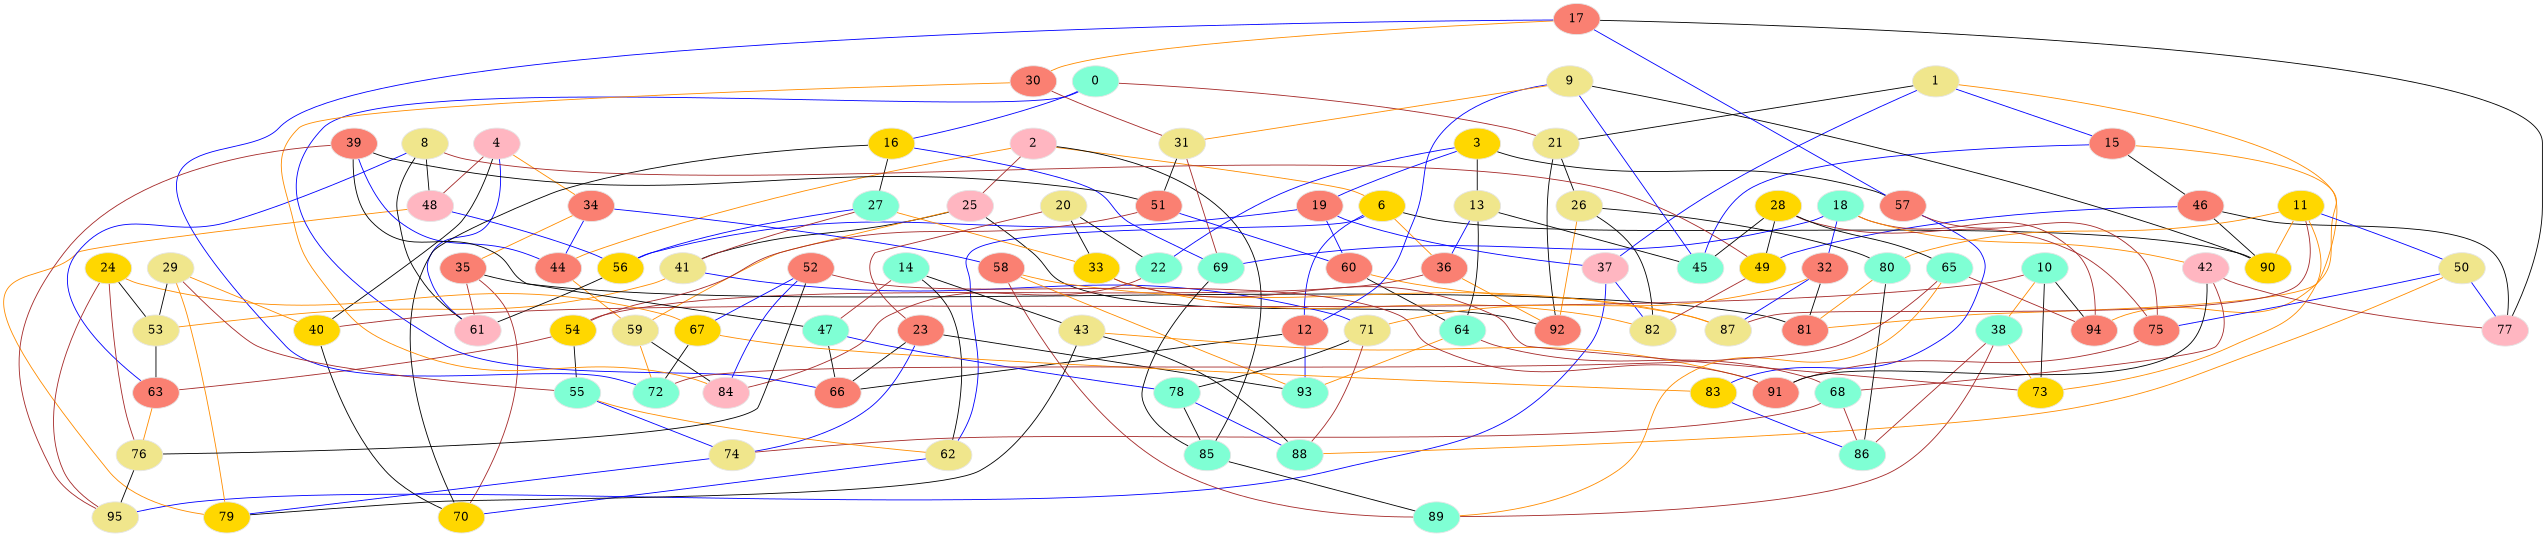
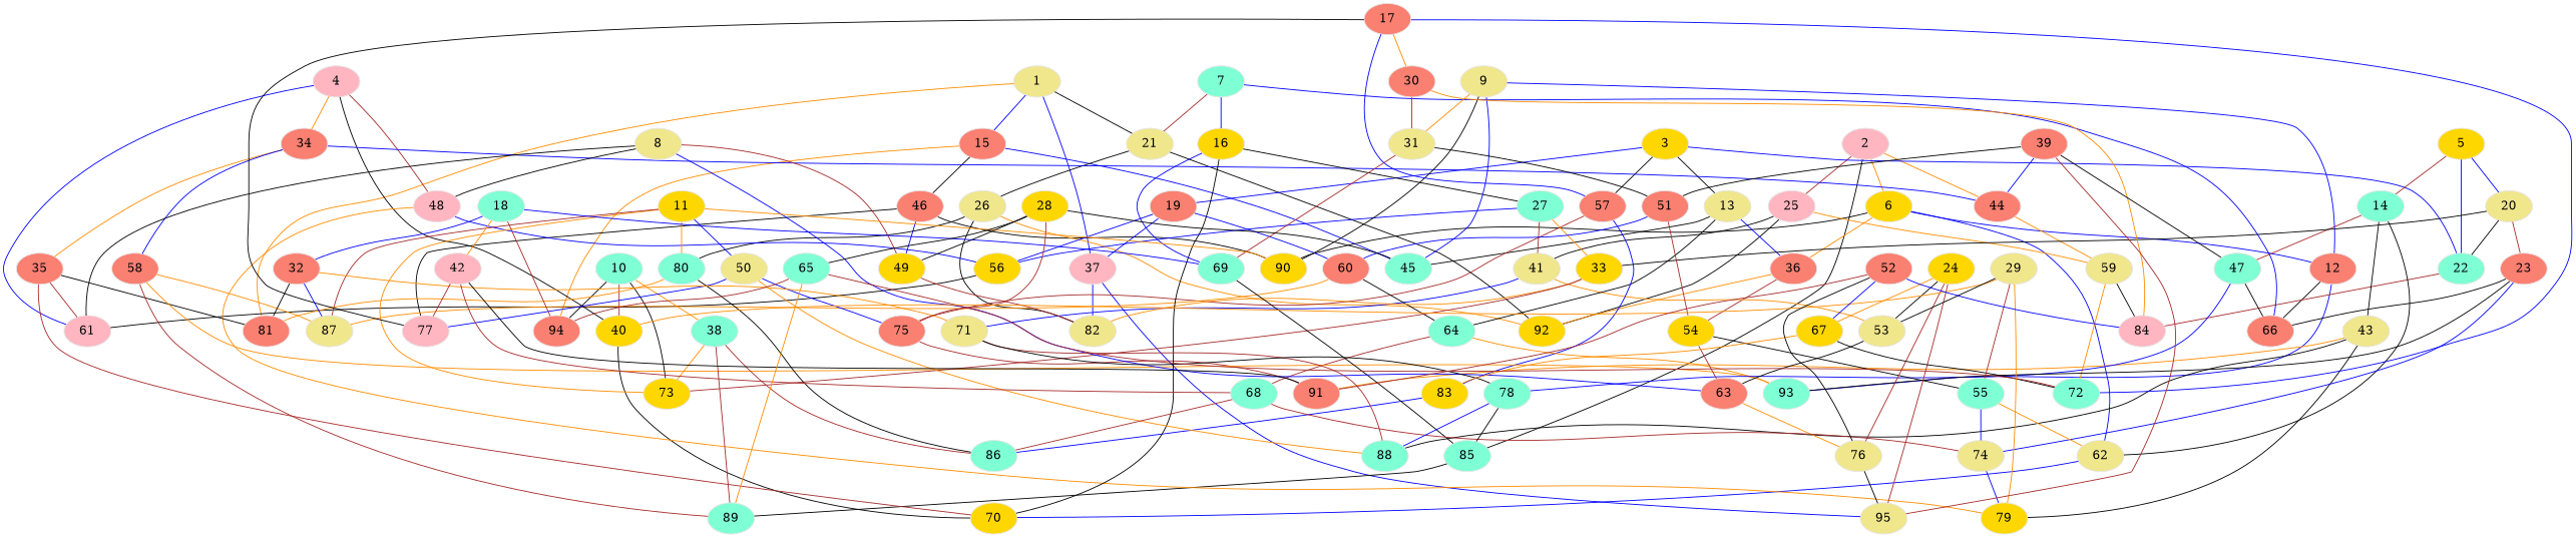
  graph {
    node [color=gray90 fillcolor=salmon style=filled]
    edge [color=black]
    1 [fillcolor=khaki]
    15
    21 [fillcolor=khaki]
    37 [fillcolor=lightpink]
    81
    45 [fillcolor=aquamarine]
    94
    46
    26 [fillcolor=khaki]
-   92
+   92 [fillcolor=gold]
    95 [fillcolor=khaki]
    82 [fillcolor=khaki]
    2 [fillcolor=lightpink]
    6 [fillcolor=gold]
    25 [fillcolor=lightpink]
    44
    85 [fillcolor=aquamarine]
    12
    36
    62 [fillcolor=khaki]
    90 [fillcolor=gold]
    41 [fillcolor=khaki]
    59 [fillcolor=khaki]
    89 [fillcolor=aquamarine]
    3 [fillcolor=gold]
    13 [fillcolor=khaki]
    19
    22 [fillcolor=aquamarine]
    57
    64 [fillcolor=aquamarine]
    56 [fillcolor=gold]
    60
    84 [fillcolor=lightpink]
    83 [fillcolor=gold]
    75
    4 [fillcolor=lightpink]
    34
    40 [fillcolor=gold]
    48 [fillcolor=lightpink]
    61 [fillcolor=lightpink]
    35
    58
    70 [fillcolor=gold]
    79 [fillcolor=gold]
+   5 [fillcolor=gold]
    14 [fillcolor=aquamarine]
    20 [fillcolor=khaki]
    43 [fillcolor=khaki]
    47 [fillcolor=aquamarine]
    23
    33 [fillcolor=gold]
    86 [fillcolor=aquamarine]
    66
    93 [fillcolor=aquamarine]
    54 [fillcolor=gold]
-   7 [fillcolor=aquamarine label=0]
+   7 [fillcolor=aquamarine]
    16 [fillcolor=gold]
    27 [fillcolor=aquamarine]
    69 [fillcolor=aquamarine]
    8 [fillcolor=khaki]
    49 [fillcolor=gold]
    63
    76 [fillcolor=khaki]
    9 [fillcolor=khaki]
    31 [fillcolor=khaki]
    51
    10 [fillcolor=aquamarine]
    38 [fillcolor=aquamarine]
    73 [fillcolor=gold]
    11 [fillcolor=gold]
    50 [fillcolor=khaki]
    87 [fillcolor=khaki]
    80 [fillcolor=aquamarine]
    77 [fillcolor=lightpink]
    88 [fillcolor=aquamarine]
    68 [fillcolor=aquamarine]
    91
    78 [fillcolor=aquamarine]
    17
    30
    72 [fillcolor=aquamarine]
    18 [fillcolor=aquamarine]
    32
    42 [fillcolor=lightpink]
    71 [fillcolor=khaki]
    74 [fillcolor=khaki]
    24 [fillcolor=gold]
    53 [fillcolor=khaki]
    67 [fillcolor=gold]
    28 [fillcolor=gold]
    65 [fillcolor=aquamarine]
    29 [fillcolor=khaki]
    55 [fillcolor=aquamarine]
    39
    52
    1 -- 15 [color=blue]
    1 -- 21
    1 -- 37 [color=blue]
    1 -- 81 [color=darkorange]
    15 -- 45 [color=blue]
    15 -- 94 [color=darkorange]
    15 -- 46
    21 -- 26
    21 -- 92
    37 -- 95 [color=blue]
    37 -- 82 [color=blue]
    46 -- 90
    46 -- 49 [color=blue]
    46 -- 77
    26 -- 92 [color=darkorange]
    26 -- 82
    26 -- 80
    2 -- 6 [color=darkorange]
    2 -- 25 [color=brown]
    2 -- 44 [color=darkorange]
    2 -- 85
    6 -- 12 [color=blue]
    6 -- 36 [color=darkorange]
    6 -- 62 [color=blue]
    6 -- 90
    25 -- 92
    25 -- 41
    25 -- 59 [color=darkorange]
    44 -- 59 [color=darkorange]
    85 -- 89
    12 -- 66
    12 -- 93 [color=blue]
    36 -- 92 [color=darkorange]
    36 -- 54 [color=brown]
    62 -- 70 [color=blue]
    41 -- 71 [color=blue]
    41 -- 53 [color=darkorange]
    59 -- 84
    59 -- 72 [color=darkorange]
    3 -- 13
    3 -- 19 [color=blue]
    3 -- 22 [color=blue]
    3 -- 57
    13 -- 45
    13 -- 36 [color=blue]
    13 -- 64
    19 -- 37 [color=blue]
    19 -- 56 [color=blue]
    19 -- 60 [color=blue]
    22 -- 84 [color=brown]
    57 -- 83 [color=blue]
    57 -- 75 [color=brown]
    64 -- 93 [color=darkorange]
    64 -- 68 [color=brown]
    56 -- 61
    60 -- 64
    60 -- 87 [color=darkorange]
    83 -- 86 [color=blue]
    75 -- 91 [color=brown]
    4 -- 34 [color=darkorange]
    4 -- 40
    4 -- 48 [color=brown]
    4 -- 61 [color=blue]
    34 -- 44 [color=blue]
    34 -- 35 [color=darkorange]
    34 -- 58 [color=blue]
    40 -- 70
    48 -- 56 [color=blue]
    48 -- 79 [color=darkorange]
    35 -- 81
    35 -- 61 [color=brown]
    35 -- 70 [color=brown]
    58 -- 89 [color=brown]
    58 -- 93 [color=darkorange]
    58 -- 87 [color=darkorange]
+   5 -- 22 [color=blue]
+   5 -- 14 [color=brown]
+   5 -- 20 [color=blue]
    14 -- 62
    14 -- 43
    14 -- 47 [color=brown]
    20 -- 22
    20 -- 23 [color=brown]
    20 -- 33
    43 -- 79
    43 -- 88
    43 -- 91 [color=darkorange]
    47 -- 66
    47 -- 78 [color=blue]
    23 -- 66
    23 -- 93
    23 -- 74 [color=blue]
    33 -- 82 [color=darkorange]
    33 -- 73 [color=brown]
    54 -- 63 [color=brown]
    54 -- 55
    7 -- 21 [color=brown]
    7 -- 66 [color=blue]
    7 -- 16 [color=blue]
    16 -- 70
    16 -- 27
    16 -- 69 [color=blue]
    27 -- 41 [color=brown]
    27 -- 56 [color=blue]
    27 -- 33 [color=darkorange]
    69 -- 85
    8 -- 48
    8 -- 61
    8 -- 49 [color=brown]
    8 -- 63 [color=blue]
    49 -- 82 [color=brown]
    63 -- 76 [color=darkorange]
    76 -- 95
    9 -- 45 [color=blue]
    9 -- 12 [color=blue]
    9 -- 90
    9 -- 31 [color=darkorange]
    31 -- 69 [color=brown]
    31 -- 51
    51 -- 60 [color=blue]
    51 -- 54 [color=brown]
    10 -- 94
    10 -- 40 [color=brown]
    10 -- 38 [color=darkorange]
    10 -- 73
    38 -- 89 [color=brown]
    38 -- 86 [color=brown]
    38 -- 73 [color=darkorange]
    11 -- 90 [color=darkorange]
    11 -- 73 [color=darkorange]
    11 -- 50 [color=blue]
    11 -- 87 [color=brown]
    11 -- 80 [color=darkorange]
    50 -- 75 [color=blue]
    50 -- 77 [color=blue]
    50 -- 88 [color=darkorange]
    80 -- 81 [color=darkorange]
    80 -- 86
    68 -- 86 [color=brown]
    68 -- 74 [color=brown]
    78 -- 85
    78 -- 88 [color=blue]
    17 -- 57 [color=blue]
    17 -- 77
    17 -- 30 [color=darkorange]
    17 -- 72 [color=blue]
    30 -- 84 [color=darkorange]
    30 -- 31 [color=brown]
    18 -- 94 [color=brown]
    18 -- 69 [color=blue]
    18 -- 32 [color=blue]
    18 -- 42 [color=darkorange]
    32 -- 81
    32 -- 87 [color=blue]
    32 -- 71 [color=darkorange]
    42 -- 77 [color=brown]
    42 -- 68 [color=brown]
    42 -- 91
    71 -- 88 [color=brown]
    71 -- 78
    74 -- 79 [color=blue]
    24 -- 95 [color=brown]
    24 -- 76 [color=brown]
    24 -- 53
    24 -- 67 [color=darkorange]
    53 -- 63
    67 -- 83 [color=darkorange]
    67 -- 72
    28 -- 45
    28 -- 75 [color=brown]
    28 -- 49
    28 -- 65
    65 -- 94 [color=brown]
    65 -- 89 [color=darkorange]
    65 -- 72 [color=brown]
    29 -- 40 [color=darkorange]
    29 -- 79 [color=darkorange]
    29 -- 53
    29 -- 55 [color=brown]
    55 -- 62 [color=darkorange]
    55 -- 74 [color=blue]
    39 -- 95 [color=brown]
    39 -- 44 [color=blue]
    39 -- 47
    39 -- 51
    52 -- 84 [color=blue]
    52 -- 76
    52 -- 91 [color=brown]
    52 -- 67 [color=blue]
  }
